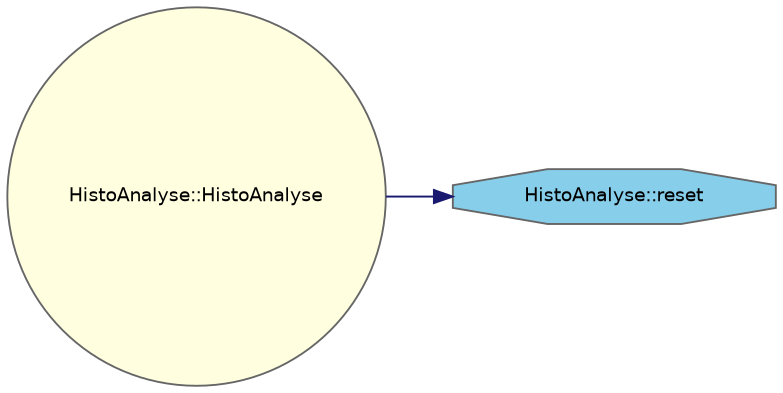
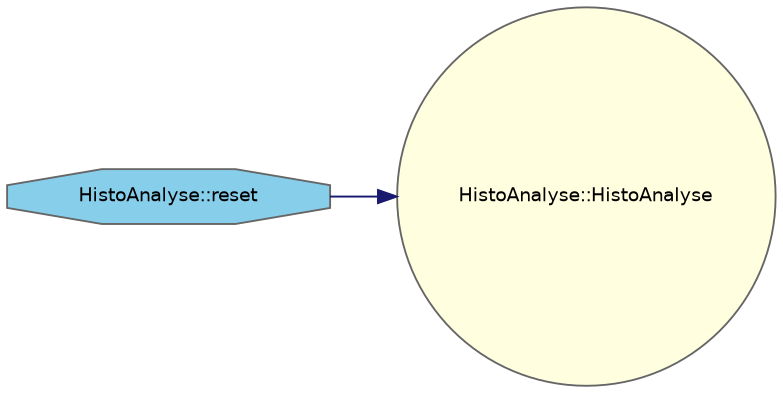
  digraph {
    rankdir=LR
    node [color=gray40 fontname=Helvetica fontsize=10 style=filled]
    n1 [fillcolor=lightyellow fontcolor=black height=0.2 label="HistoAnalyse::HistoAnalyse" shape=circle width=0.4]
    n2 [fillcolor=skyblue height=0.2 label="HistoAnalyse::reset" shape=octagon width=0.4]
-   n1 -> n2 [color=midnightblue fontname=Helvetica fontsize=10 labelfontname=Helvetica labelfontsize=10 style=solid]
+   n2 -> n1 [color=midnightblue fontname=Helvetica fontsize=10 labelfontname=Helvetica labelfontsize=10 style=solid]
  }
